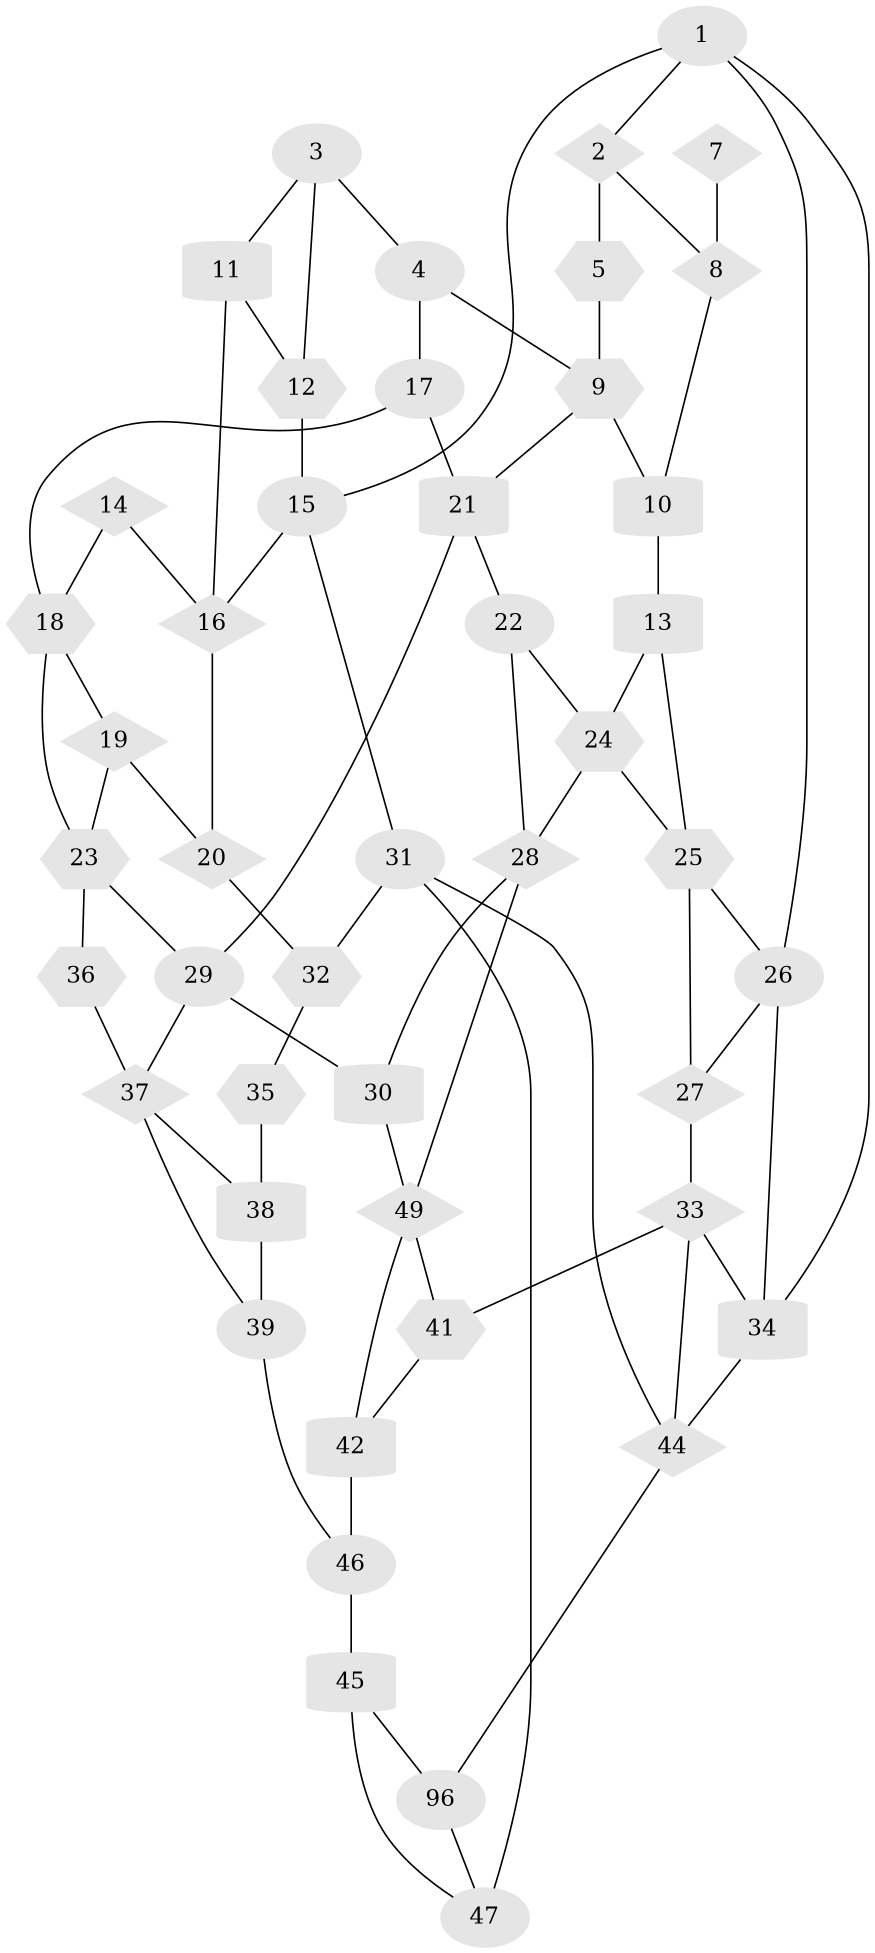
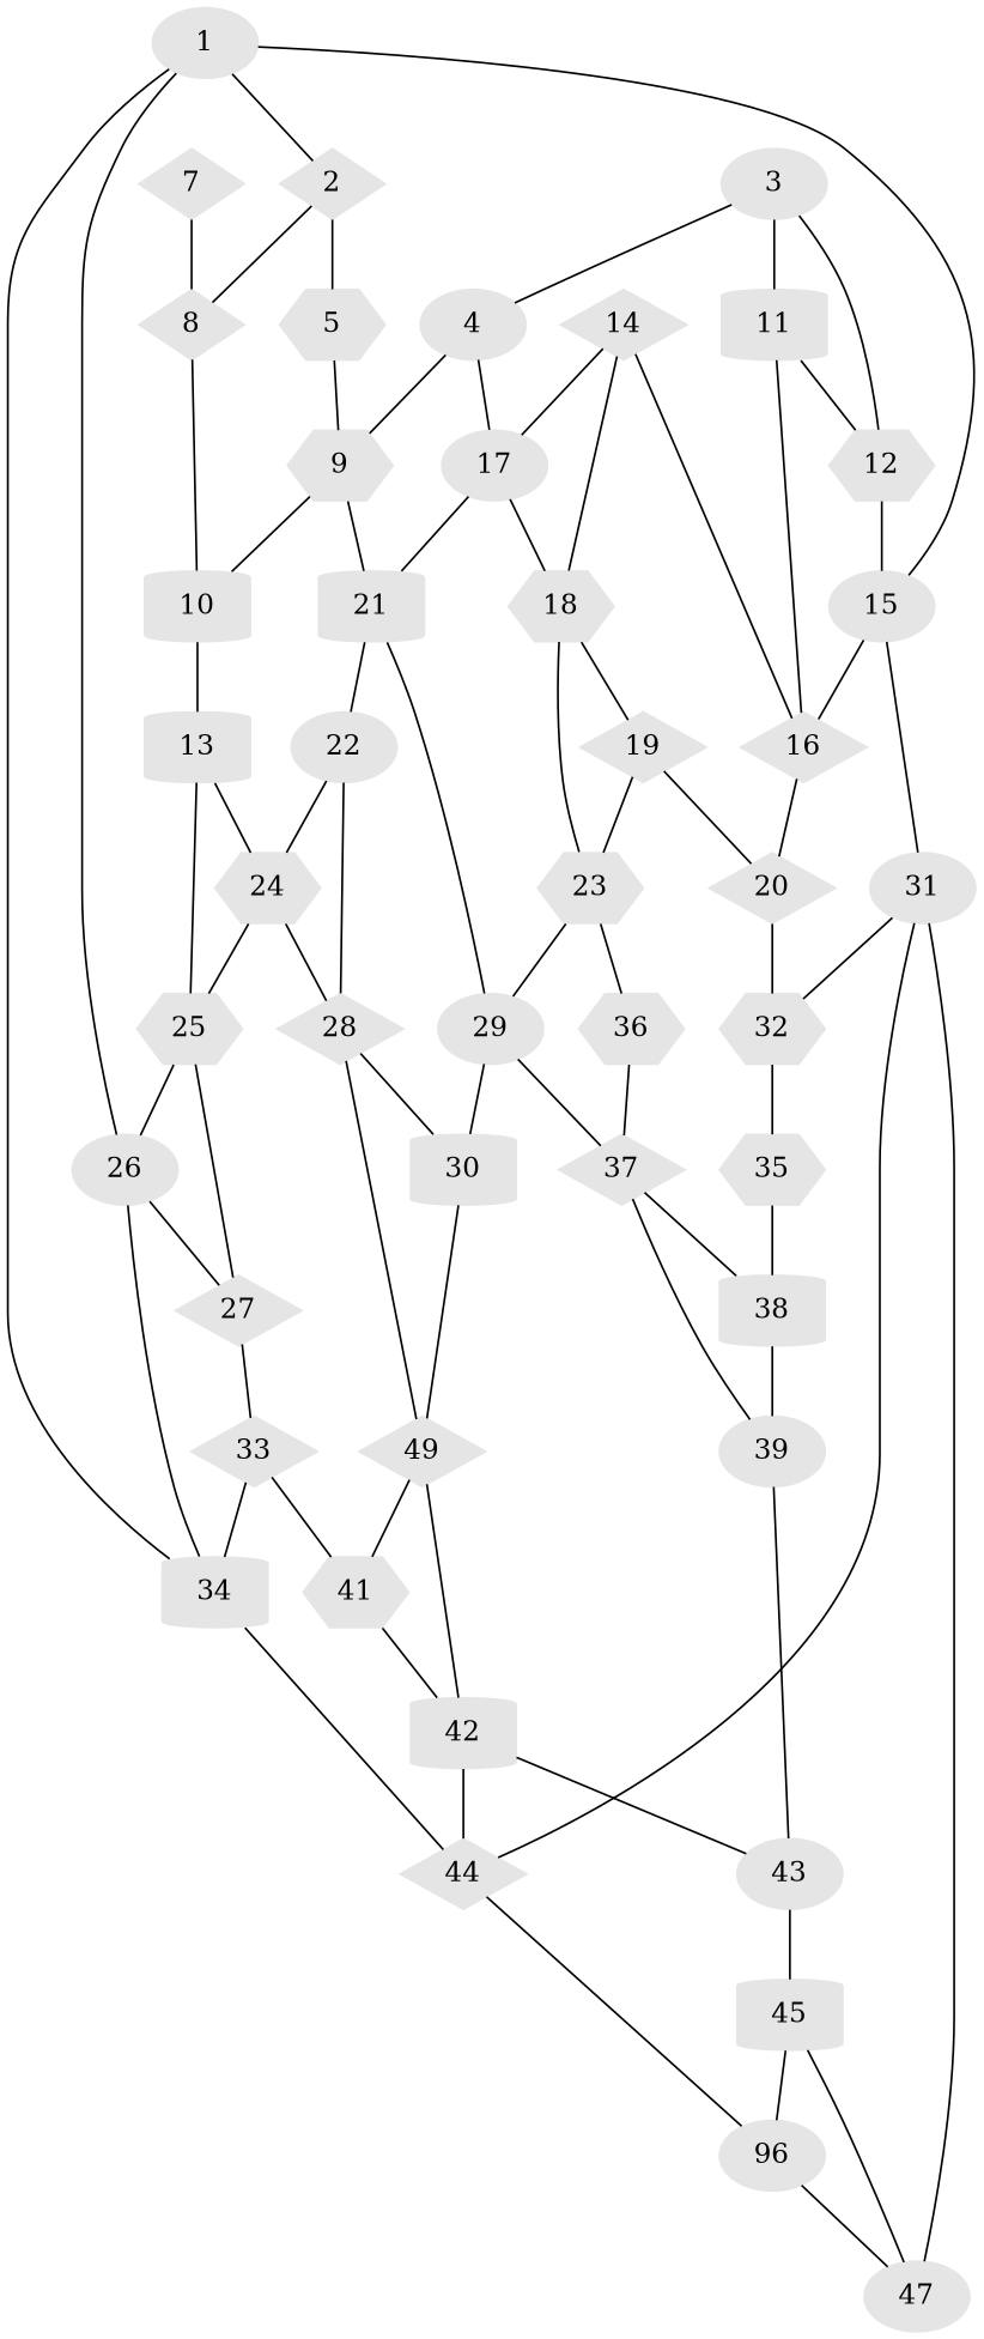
  graph {
    node [color=gray90 shape=ellipse style=filled]
    edge [weight=1.0]
    1
    2 [shape=diamond]
    15
    26
    34 [shape=cylinder]
    5 [shape=hexagon]
    8 [shape=diamond]
    16 [shape=diamond]
    31
    27 [shape=diamond]
    44 [shape=diamond]
    9 [shape=hexagon]
    10 [shape=cylinder]
    3
    4
    11 [shape=cylinder]
    12 [shape=hexagon]
    17
    21 [shape=cylinder]
    18 [shape=hexagon]
    7 [shape=diamond]
    13 [shape=cylinder]
    22
    29
    24 [shape=hexagon]
    25 [shape=hexagon]
    20 [shape=diamond]
    28 [shape=diamond]
    14 [shape=diamond]
    19 [shape=diamond]
    23 [shape=hexagon]
    32 [shape=hexagon]
    47
    36 [shape=hexagon]
    35 [shape=hexagon]
    30 [shape=cylinder]
    37 [shape=diamond]
    n38 [label=49 shape=diamond]
    33 [shape=diamond]
    41 [shape=hexagon]
    42 [shape=cylinder]
    38 [shape=cylinder]
    39
    n44 [label=96]
-   43 [label=46]
+   43
    45 [shape=cylinder]
    1 -- 2
    1 -- 15
    1 -- 26
    1 -- 34
    2 -- 5
    2 -- 8
    15 -- 16
    15 -- 31
    26 -- 34
    26 -- 27
    34 -- 44 [weight=2.0]
    5 -- 9
    8 -- 10
    16 -- 20
    31 -- 44
    31 -- 32
    31 -- 47 [weight=2.0]
    27 -- 33
    44 -- n44
    9 -- 10
    9 -- 21
    10 -- 13
    3 -- 4
    3 -- 11
    3 -- 12
    4 -- 9
    4 -- 17
    11 -- 16
    11 -- 12
    12 -- 15 [weight=2.0]
    17 -- 21
    17 -- 18
    21 -- 22
    21 -- 29
    18 -- 19
    18 -- 23
    7 -- 8 [weight=2.0]
    13 -- 24
    13 -- 25
    22 -- 24
    22 -- 28
    29 -- 30
    29 -- 37
    24 -- 25
    24 -- 28
    25 -- 26
    25 -- 27
    20 -- 32
    28 -- 30
    28 -- n38
    14 -- 16
+   14 -- 17
    14 -- 18
    19 -- 20
    19 -- 23
    23 -- 29
    23 -- 36
    32 -- 35
    36 -- 37
    35 -- 38 [weight=2.0]
    30 -- n38
    37 -- 38
    37 -- 39
    n38 -- 41
    n38 -- 42
    33 -- 34
    33 -- 41 [weight=2.0]
    41 -- 42
-   33 -- 44
+   42 -- 44
    42 -- 43
    38 -- 39
    39 -- 43
    n44 -- 47
    43 -- 45 [weight=2.0]
    45 -- 47
    45 -- n44
  }
